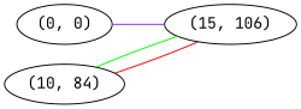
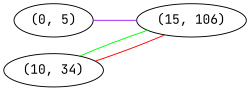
  graph {
    fontname="JetBrains Mono"
    rankdir=LR
    node [fontname="JetBrains Mono"]
    edge [fontname="JetBrains Mono"]
-   "(0, 0)"
+   "(0, 0)" [label="(0, 5)"]
    "(15, 106)"
-   "(10, 84)"
+   "(10, 84)" [label="(10, 34)"]
    "(0, 0)" -- "(15, 106)" [color=purple weight=4]
    "(10, 84)" -- "(15, 106)" [color=red weight=1]
    "(10, 84)" -- "(15, 106)" [color=green weight=2]
  }
